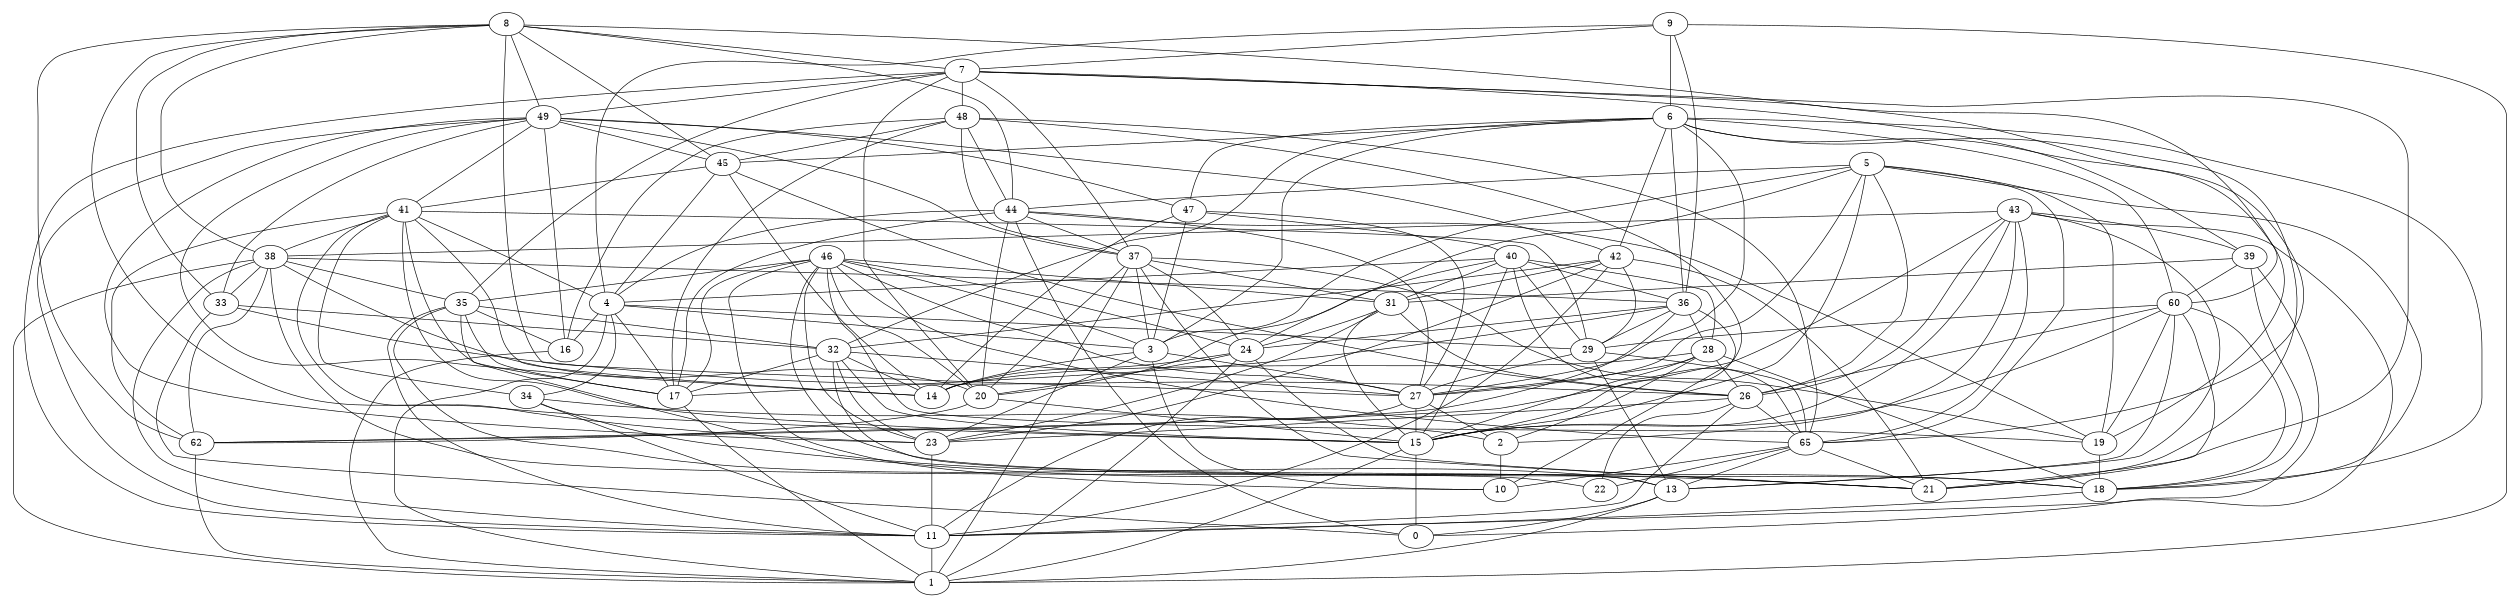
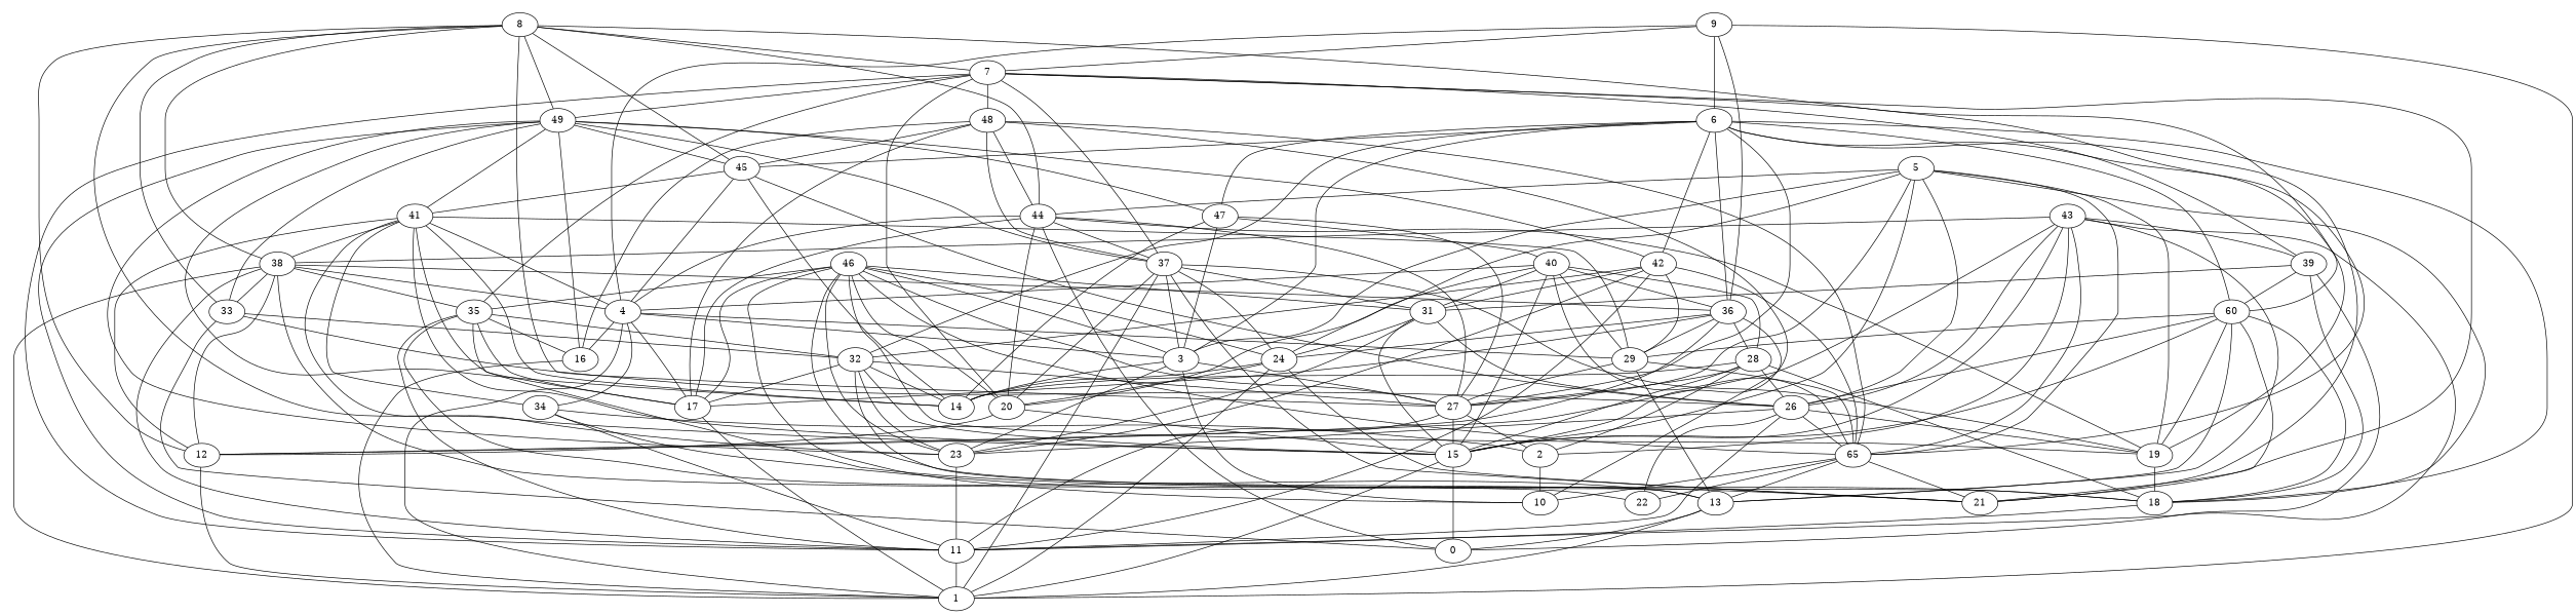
  digraph {
    edge [color=black dir=none]
    19
    18
    11
    46
    23
    24
    17
    27
    20
    3
    31
    n12 [label=65]
    10
    35
    14
    1
    21
    15
    2
-   12 [label=62]
+   12
    47
    40
    4
    36
    28
    29
    16
    26
    22
    0
    5
    44
    37
    13
    43
    39
    38
    n38 [label=60]
    9
    6
    7
    42
    32
    45
    34
    41
    49
    33
    8
    48
    subgraph sub_1 {
      19
      18
      11
      46
      23
      24
      17
      27
      20
      3
      31
      n12
      10
      35
      14
      1
      21
      15
      2
      12
      47
      40
      4
      36
      28
      29
      16
      26
      22
      0
      5
      44
      37
      13
      43
      39
      38
      n38
      9
      6
      7
      42
      32
      45
      34
      41
      49
      33
      8
      48
    }
    19 -> 18
    18 -> 11
    11 -> 1
    46 -> 19
    46 -> 18
    46 -> 23
    46 -> 24
    46 -> 17
    46 -> 27
    46 -> 20
    46 -> 3
    46 -> 31
    46 -> n12
    46 -> 10
    46 -> 35
    23 -> 11
    24 -> 20
    24 -> 14
    24 -> 1
    24 -> 21
    17 -> 1
    27 -> 11
    27 -> 15
    27 -> 2
    20 -> 15
    20 -> 12
    3 -> 23
    3 -> 27
    3 -> 10
    3 -> 14
    31 -> 23
    31 -> 24
    31 -> 15
    31 -> 26
    n12 -> 10
    n12 -> 21
    n12 -> 22
    n12 -> 13
    35 -> 18
    35 -> 11
    35 -> 17
    35 -> 16
    35 -> 13
    35 -> 32
    15 -> 1
    15 -> 0
    2 -> 10
    12 -> 1
    47 -> 27
    47 -> 3
    47 -> 14
    47 -> 40
    40 -> 20
    40 -> 31
    40 -> n12
    40 -> 15
    40 -> 4
    40 -> 36
    40 -> 28
    40 -> 29
    4 -> 17
    4 -> 3
    4 -> 1
    4 -> 29
    4 -> 16
    4 -> 34
    36 -> 24
    36 -> 17
    36 -> 10
    36 -> 12
    36 -> 28
    36 -> 29
    28 -> 18
    28 -> 27
    28 -> 14
    28 -> 15
    28 -> 2
    28 -> 26
    29 -> 27
    29 -> n12
    29 -> 13
    16 -> 1
+   26 -> 19
    26 -> 11
    26 -> 23
    26 -> n12
    26 -> 22
    5 -> 19
    5 -> 18
    5 -> 24
    5 -> 27
    5 -> 3
    5 -> n12
    5 -> 15
    5 -> 26
    5 -> 44
    44 -> 19
    44 -> 17
    44 -> 27
    44 -> 20
    44 -> 4
    44 -> 0
    44 -> 37
    37 -> 19
    37 -> 24
    37 -> 20
    37 -> 3
    37 -> 31
    37 -> 1
    37 -> 21
    13 -> 1
    13 -> 0
    43 -> 11
    43 -> n12
    43 -> 15
    43 -> 2
    43 -> 12
    43 -> 26
    43 -> 13
    43 -> 39
    43 -> 38
    39 -> 18
    39 -> 31
    39 -> 0
    39 -> n38
    38 -> 11
-   38 -> 20
+   38 -> 4
    38 -> 35
    38 -> 1
    38 -> 12
    38 -> 36
    38 -> 22
    38 -> 33
    n38 -> 19
    n38 -> 18
    n38 -> 21
    n38 -> 15
    n38 -> 29
    n38 -> 26
    n38 -> 13
    9 -> 1
    9 -> 4
    9 -> 36
    9 -> 6
    9 -> 7
    6 -> 19
    6 -> 18
    6 -> 27
    6 -> 3
    6 -> 21
    6 -> 47
    6 -> 36
    6 -> n38
    6 -> 42
    6 -> 32
    6 -> 45
    7 -> 11
    7 -> 20
    7 -> n12
    7 -> 35
    7 -> 21
    7 -> 37
    7 -> 39
    7 -> 49
    7 -> 48
    42 -> 11
    42 -> 23
    42 -> 31
-   42 -> 21
+   42 -> n12
    42 -> 29
    42 -> 32
    32 -> 23
    32 -> 17
    32 -> 27
    32 -> 14
    32 -> 15
    32 -> 13
    45 -> 14
    45 -> 4
    45 -> 26
    45 -> 41
    34 -> 11
    34 -> 21
    34 -> 2
    41 -> 23
    41 -> 17
    41 -> 14
    41 -> 15
    41 -> 12
    41 -> 4
    41 -> 29
    41 -> 38
    41 -> 34
    49 -> 11
    49 -> 23
    49 -> 14
    49 -> 47
    49 -> 16
    49 -> 37
    49 -> 42
    49 -> 45
    49 -> 41
    49 -> 33
    33 -> 26
    33 -> 0
    33 -> 32
    8 -> 27
    8 -> 15
    8 -> 12
    8 -> 44
    8 -> 38
    8 -> n38
    8 -> 7
    8 -> 45
    8 -> 49
    8 -> 33
    48 -> 17
    48 -> n12
    48 -> 15
    48 -> 16
    48 -> 44
    48 -> 37
    48 -> 45
  }
